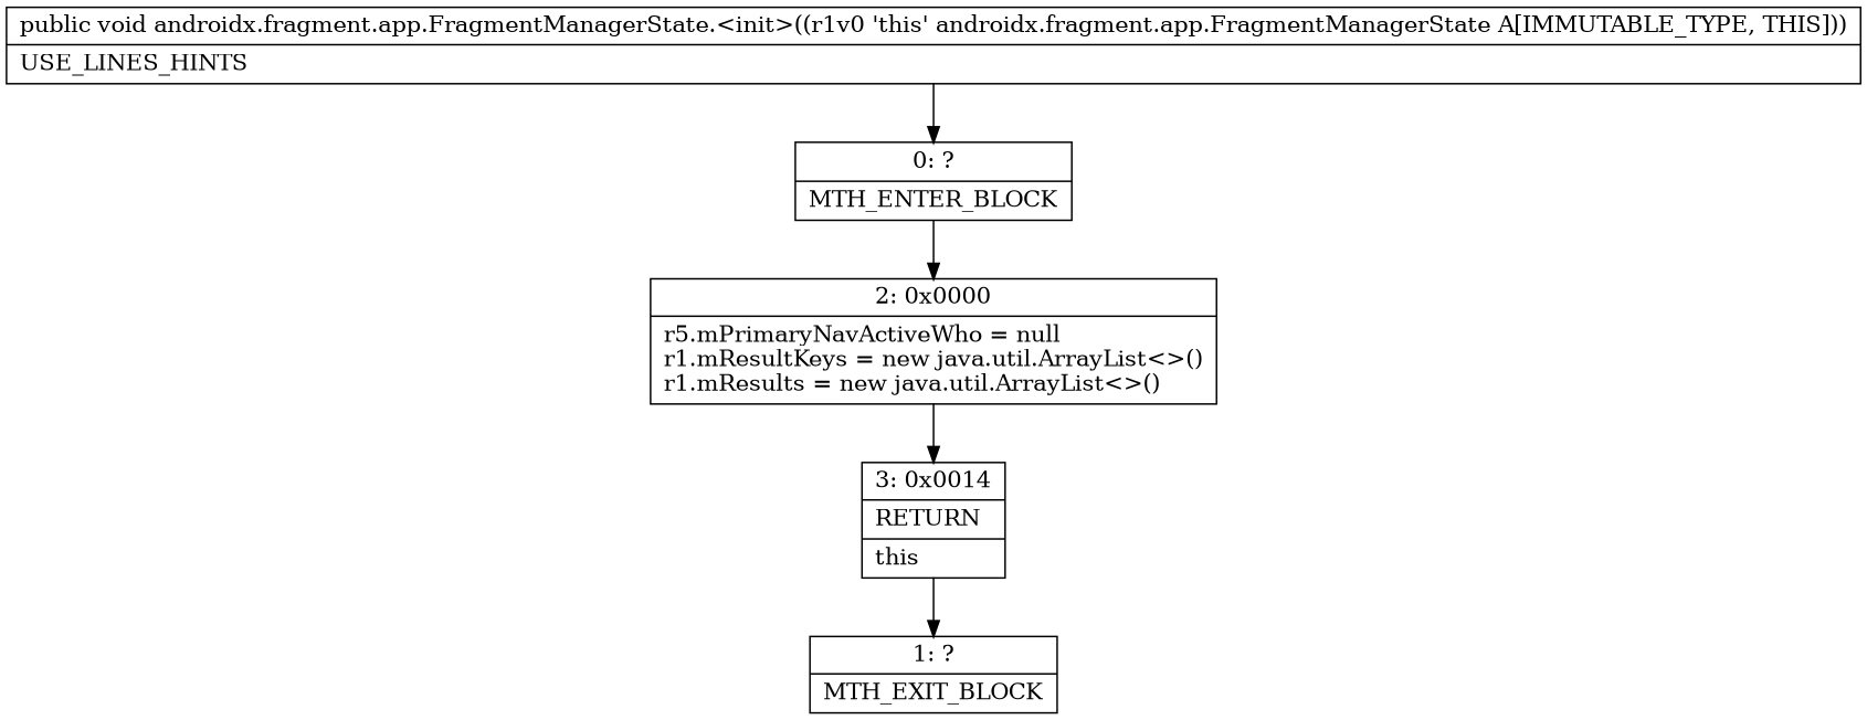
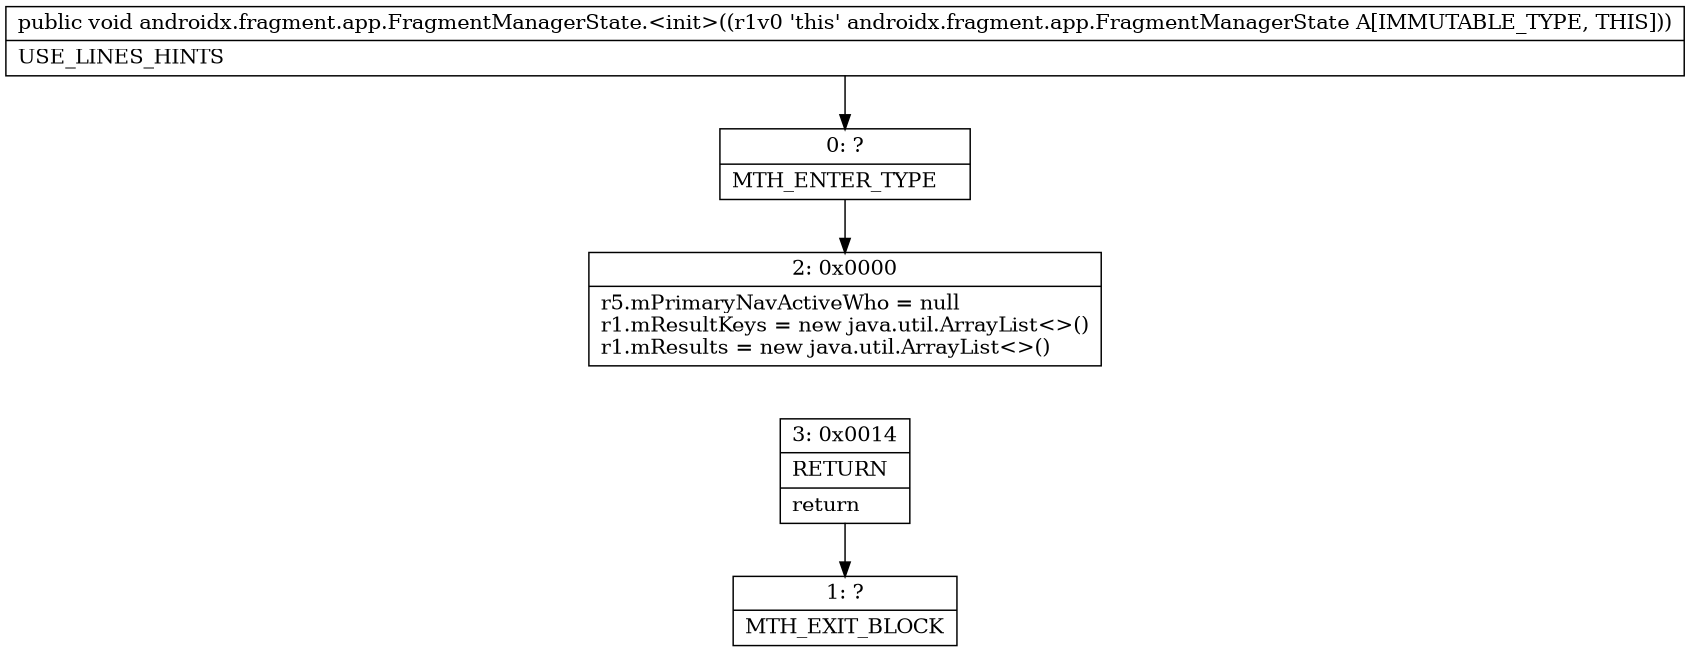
  digraph {
    node [shape=record]
-   n1 [label="{0\:\ ?|MTH_ENTER_BLOCK\l}"]
+   n1 [label="{0\:\ ?|MTH_ENTER_TYPE\l}"]
    n2 [label="{2\:\ 0x0000|r5.mPrimaryNavActiveWho = null\lr1.mResultKeys = new java.util.ArrayList\<\>()\lr1.mResults = new java.util.ArrayList\<\>()\l}"]
-   n3 [label="{3\:\ 0x0014|RETURN\l|this\l}"]
+   n3 [label="{3\:\ 0x0014|RETURN\l|return\l}"]
    n4 [label="{1\:\ ?|MTH_EXIT_BLOCK\l}"]
    n5 [label="{public void androidx.fragment.app.FragmentManagerState.\<init\>((r1v0 'this' androidx.fragment.app.FragmentManagerState A[IMMUTABLE_TYPE, THIS]))  | USE_LINES_HINTS\l}"]
    n1 -> n2
-   n2 -> n3
    n3 -> n4
    n5 -> n1
  }
